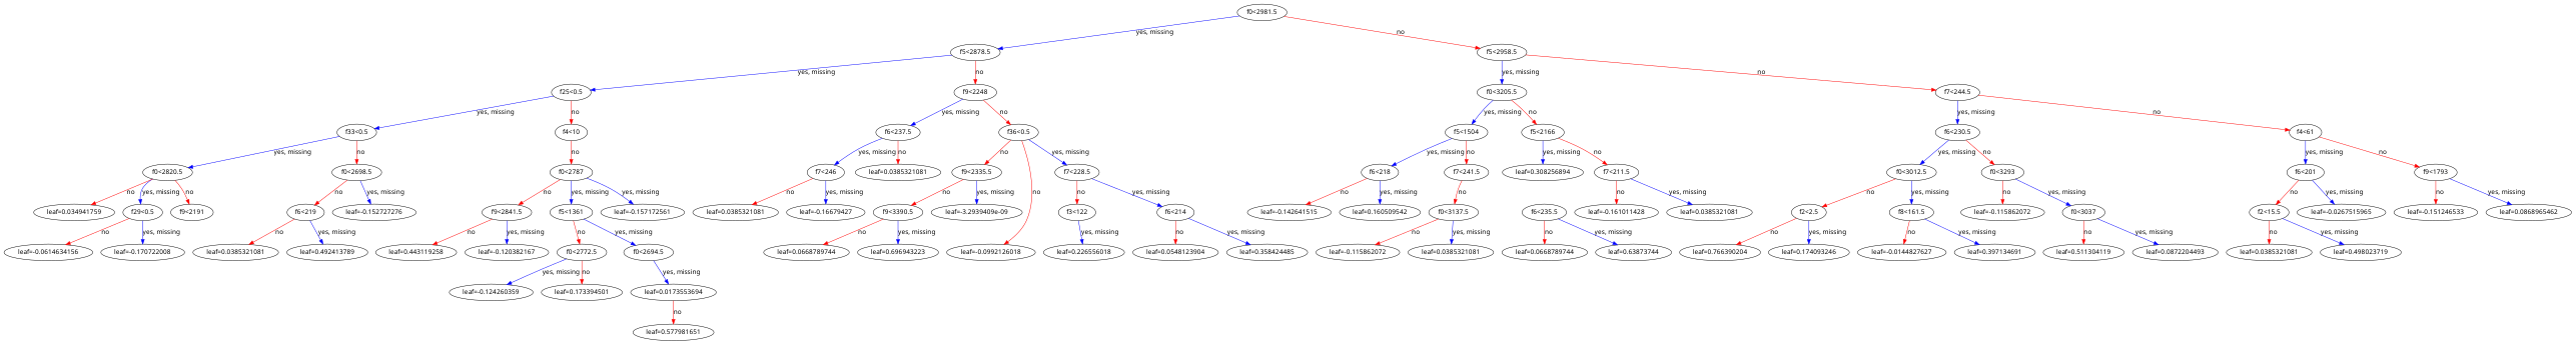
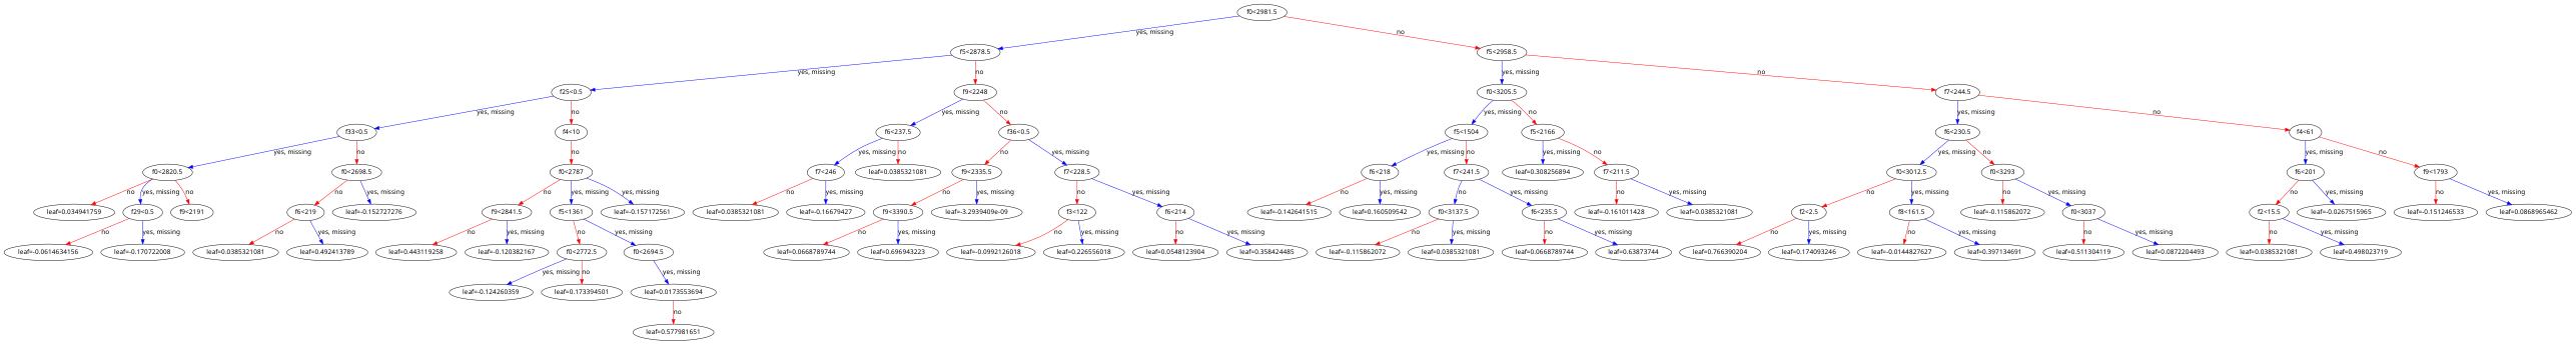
  digraph {
    fontname="Noto Sans"
    rankdir=TB
    node [fontname="Noto Sans"]
    edge [color="#FF0000" fontname="Noto Sans"]
    n1 [label="f0<2981.5"]
    n2 [label="f5<2878.5"]
    n3 [label="f5<2958.5"]
    n4 [label="f25<0.5"]
    n5 [label="f9<2248"]
    n6 [label="f0<3205.5"]
    n7 [label="f7<244.5"]
    n8 [label="f33<0.5"]
    n9 [label="f4<10"]
    n10 [label="f6<237.5"]
    n11 [label="f36<0.5"]
    n12 [label="f5<1504"]
    n13 [label="f5<2166"]
    n14 [label="f6<230.5"]
    n15 [label="f4<61"]
    n16 [label="f0<2820.5"]
    n17 [label="f0<2698.5"]
    n18 [label="f0<2787"]
    n19 [label="f7<246"]
    n20 [label="leaf=0.0385321081"]
    n21 [label="f7<228.5"]
    n22 [label="f9<2335.5"]
    n23 [label="f29<0.5"]
    n24 [label="f9<2191"]
    n25 [label="leaf=0.034941759"]
    n26 [label="leaf=-0.152727276"]
    n27 [label="f6<219"]
    n28 [label="f5<1361"]
    n29 [label="f0<2694.5"]
    n30 [label="f0<2772.5"]
    n31 [label="leaf=-0.157172561"]
    n32 [label="f9<2841.5"]
    n33 [label="leaf=-0.170722008"]
    n34 [label="leaf=-0.0614634156"]
    n35 [label="leaf=0.492413789"]
    n36 [label="leaf=0.0385321081"]
    n37 [label="leaf=0.0173553694"]
    n38 [label="leaf=-0.124260359"]
    n39 [label="leaf=0.173394501"]
    n40 [label="leaf=-0.120382167"]
    n41 [label="leaf=0.443119258"]
    n42 [label="leaf=0.577981651"]
    n43 [label="leaf=-0.16679427"]
    n44 [label="leaf=0.0385321081"]
    n45 [label="f6<214"]
    n46 [label="f3<122"]
    n47 [label="leaf=-3.2939409e-09"]
    n48 [label="f9<3390.5"]
    n49 [label="leaf=0.358424485"]
    n50 [label="leaf=0.0548123904"]
    n51 [label="leaf=0.226556018"]
    n52 [label="leaf=-0.0992126018"]
    n53 [label="leaf=0.696943223"]
    n54 [label="leaf=0.0668789744"]
    n55 [label="f6<218"]
    n56 [label="f7<241.5"]
    n57 [label="leaf=0.308256894"]
    n58 [label="f7<211.5"]
    n59 [label="f0<3012.5"]
    n60 [label="f0<3293"]
    n61 [label="f6<201"]
    n62 [label="f9<1793"]
    n63 [label="leaf=0.160509542"]
    n64 [label="leaf=-0.142641515"]
    n65 [label="f6<235.5"]
    n66 [label="f0<3137.5"]
    n67 [label="leaf=0.0385321081"]
    n68 [label="leaf=-0.161011428"]
    n69 [label="leaf=0.63873744"]
    n70 [label="leaf=0.0668789744"]
    n71 [label="leaf=0.0385321081"]
    n72 [label="leaf=-0.115862072"]
    n73 [label="f8<161.5"]
    n74 [label="f2<2.5"]
    n75 [label="f0<3037"]
    n76 [label="leaf=-0.115862072"]
    n77 [label="leaf=-0.0267515965"]
    n78 [label="f2<15.5"]
    n79 [label="leaf=0.0868965462"]
    n80 [label="leaf=-0.151246533"]
    n81 [label="leaf=0.397134691"]
    n82 [label="leaf=-0.0144827627"]
    n83 [label="leaf=0.174093246"]
    n84 [label="leaf=0.766390204"]
    n85 [label="leaf=0.0872204493"]
    n86 [label="leaf=0.511304119"]
    n87 [label="leaf=0.498023719"]
    n88 [label="leaf=0.0385321081"]
    n1 -> n2 [color="#0000FF" label="yes, missing"]
    n1 -> n3 [label=no]
    n2 -> n4 [color="#0000FF" label="yes, missing"]
    n2 -> n5 [label=no]
    n3 -> n6 [color="#0000FF" label="yes, missing"]
    n3 -> n7 [label=no]
    n4 -> n8 [color="#0000FF" label="yes, missing"]
    n4 -> n9 [label=no]
    n5 -> n10 [color="#0000FF" label="yes, missing"]
    n5 -> n11 [label=no]
    n6 -> n12 [color="#0000FF" label="yes, missing"]
    n6 -> n13 [label=no]
    n7 -> n14 [color="#0000FF" label="yes, missing"]
    n7 -> n15 [label=no]
    n8 -> n16 [color="#0000FF" label="yes, missing"]
    n8 -> n17 [label=no]
    n9 -> n18 [label=no]
    n10 -> n19 [color="#0000FF" label="yes, missing"]
    n10 -> n20 [label=no]
    n11 -> n21 [color="#0000FF" label="yes, missing"]
    n11 -> n22 [label=no]
    n12 -> n55 [color="#0000FF" label="yes, missing"]
    n12 -> n56 [label=no]
    n13 -> n57 [color="#0000FF" label="yes, missing"]
    n13 -> n58 [label=no]
    n14 -> n59 [color="#0000FF" label="yes, missing"]
    n14 -> n60 [label=no]
    n15 -> n61 [color="#0000FF" label="yes, missing"]
    n15 -> n62 [label=no]
    n16 -> n23 [color="#0000FF" label="yes, missing"]
    n16 -> n24 [label=no]
    n16 -> n25 [label=no]
    n17 -> n26 [color="#0000FF" label="yes, missing"]
    n17 -> n27 [label=no]
    n18 -> n28 [color="#0000FF" label="yes, missing"]
    n18 -> n31 [color="#0000FF" label="yes, missing"]
    n18 -> n32 [label=no]
    n19 -> n43 [color="#0000FF" label="yes, missing"]
    n19 -> n44 [label=no]
    n21 -> n45 [color="#0000FF" label="yes, missing"]
    n21 -> n46 [label=no]
    n22 -> n47 [color="#0000FF" label="yes, missing"]
    n22 -> n48 [label=no]
    n23 -> n33 [color="#0000FF" label="yes, missing"]
    n23 -> n34 [label=no]
    n27 -> n35 [color="#0000FF" label="yes, missing"]
    n27 -> n36 [label=no]
    n28 -> n29 [color="#0000FF" label="yes, missing"]
    n28 -> n30 [label=no]
    n29 -> n37 [color="#0000FF" label="yes, missing"]
    n30 -> n38 [color="#0000FF" label="yes, missing"]
    n30 -> n39 [label=no]
    n32 -> n40 [color="#0000FF" label="yes, missing"]
    n32 -> n41 [label=no]
    n37 -> n42 [label=no]
    n45 -> n49 [color="#0000FF" label="yes, missing"]
    n45 -> n50 [label=no]
    n46 -> n51 [color="#0000FF" label="yes, missing"]
-   n11 -> n52 [label=no]
+   n46 -> n52 [label=no]
    n48 -> n53 [color="#0000FF" label="yes, missing"]
    n48 -> n54 [label=no]
    n55 -> n63 [color="#0000FF" label="yes, missing"]
    n55 -> n64 [label=no]
-   n56 -> n66 [label=no]
+   n56 -> n65 [color="#0000FF" label="yes, missing"]
+   n56 -> n66 [color="#0000FF" label=no]
    n58 -> n67 [color="#0000FF" label="yes, missing"]
    n58 -> n68 [label=no]
    n59 -> n73 [color="#0000FF" label="yes, missing"]
    n59 -> n74 [label=no]
    n60 -> n75 [color="#0000FF" label="yes, missing"]
    n60 -> n76 [label=no]
    n61 -> n77 [color="#0000FF" label="yes, missing"]
    n61 -> n78 [label=no]
    n62 -> n79 [color="#0000FF" label="yes, missing"]
    n62 -> n80 [label=no]
    n65 -> n69 [color="#0000FF" label="yes, missing"]
    n65 -> n70 [label=no]
    n66 -> n71 [color="#0000FF" label="yes, missing"]
    n66 -> n72 [label=no]
    n73 -> n81 [color="#0000FF" label="yes, missing"]
    n73 -> n82 [label=no]
    n74 -> n83 [color="#0000FF" label="yes, missing"]
    n74 -> n84 [label=no]
    n75 -> n85 [color="#0000FF" label="yes, missing"]
    n75 -> n86 [label=no]
    n78 -> n87 [color="#0000FF" label="yes, missing"]
    n78 -> n88 [label=no]
  }
